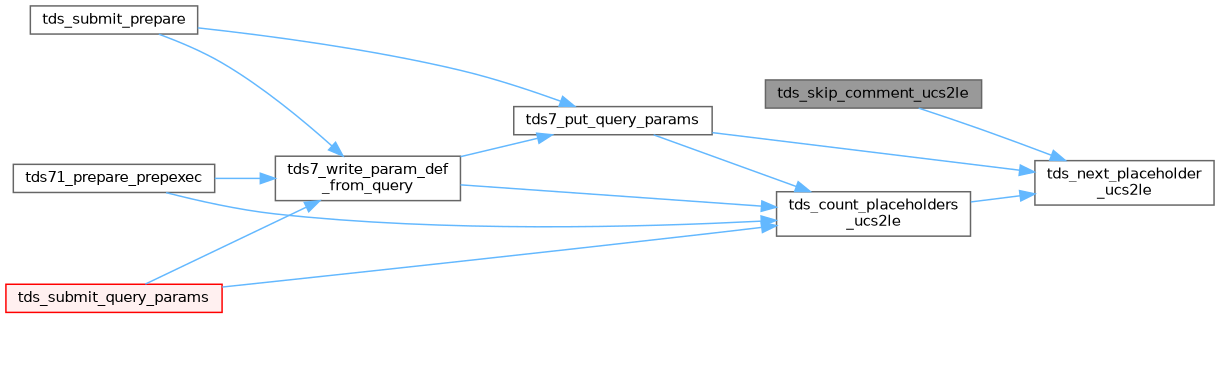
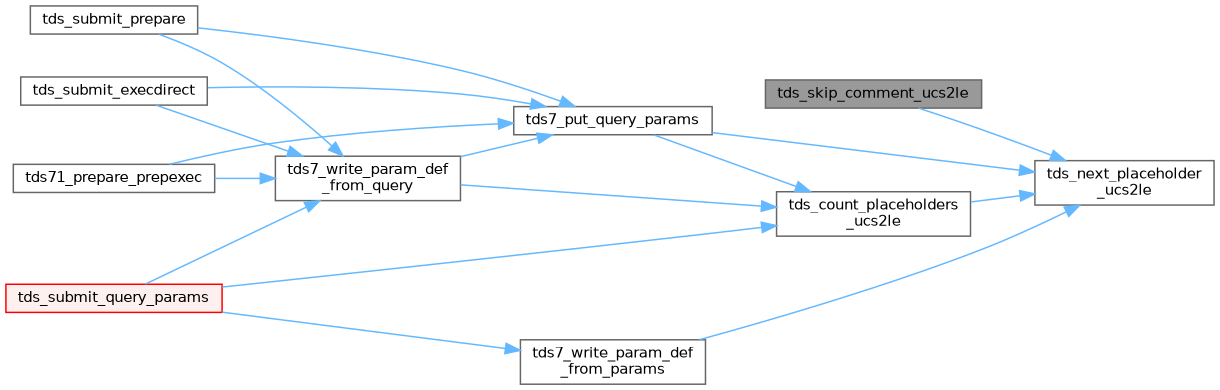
  digraph {
    rankdir=RL
    node [color=grey40 fillcolor=white fontname=Helvetica fontsize=10 shape=box style=filled]
    edge [color=steelblue1 dir=back fontname=Helvetica fontsize=10 labelfontname=Helvetica labelfontsize=10 style=solid]
    n1 [color=gray40 fillcolor=grey60 fontcolor=black height=0.2 label=tds_skip_comment_ucs2le width=0.4]
    n2 [height=0.2 label="tds_next_placeholder\l_ucs2le" width=0.4]
    n3 [height=0.2 label=tds7_put_query_params width=0.4]
+   n4 [height=0.2 label="tds7_write_param_def\l_from_params" width=0.4]
    n5 [height=0.2 label="tds_count_placeholders\l_ucs2le" width=0.4]
    n6 [height=0.2 label=tds71_prepare_prepexec width=0.4]
+   n7 [height=0.2 label=tds_submit_execdirect width=0.4]
    n8 [height=0.2 label=tds_submit_prepare width=0.4]
    n9 [height=0.2 label="tds7_write_param_def\l_from_query" width=0.4]
    n10 [color=red fillcolor="#FFF0F0" height=0.2 label=tds_submit_query_params width=0.4]
    n2 -> n1
    n2 -> n3
+   n2 -> n4
    n2 -> n5
-   n5 -> n6
+   n3 -> n6
+   n3 -> n7
    n3 -> n8
    n3 -> n9
+   n4 -> n10
    n5 -> n3
    n5 -> n9
    n5 -> n10
    n9 -> n6
+   n9 -> n7
    n9 -> n8
    n9 -> n10
  }
